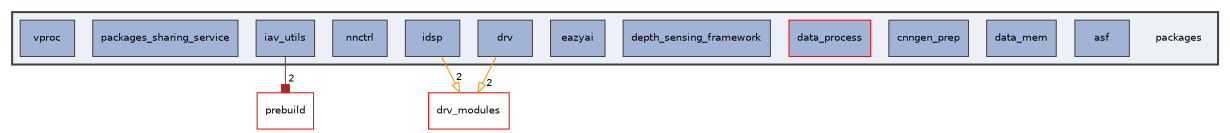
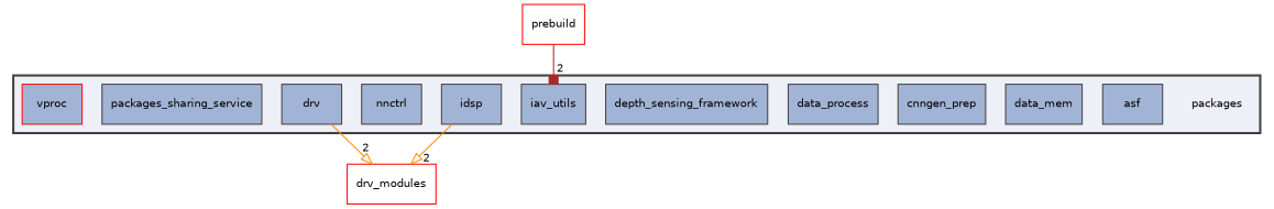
  digraph {
    compound=true
    node [fontname=Helvetica fontsize=10 shape=box color=grey25 fillcolor="#a2b4d6" style="filled,"]
    edge [arrowhead=onormal color=darkorange fontname=Helvetica fontsize=10 headlabel=2 labeldistance=1.5 labelfontname=Helvetica labelfontsize=10]
    n1 [label=packages shape=plaintext color="" fillcolor="" style=""]
    n2 [label=asf]
    n3 [label=data_mem]
    n4 [label=cnngen_prep]
-   n5 [color=red label=data_process]
+   n5 [label=data_process]
    n6 [label=depth_sensing_framework]
-   n7 [label=eazyai]
    n8 [label=iav_utils]
    n9 [label=idsp]
    n10 [label=nnctrl]
    n11 [label=drv]
    n12 [label=packages_sharing_service]
-   n13 [label=vproc]
+   n13 [color=red label=vproc]
    n14 [color=red fillcolor="#edf0f7" label=prebuild style=""]
    n15 [color=red fillcolor="#edf0f7" label=drv_modules style=""]
    subgraph cluster_1 {
      bgcolor="#edf0f7"
      fontname=Helvetica
      fontsize=10
      pencolor=grey25
      style="filled,bold,"
      n1
      n2
      n3
      n4
      n5
      n6
-     n7
      n8
      n9
      n10
      n11
      n12
      n13
    }
-   n8 -> n14 [arrowhead=box color=brown]
+   n14 -> n8 [arrowhead=box color=brown]
    n9 -> n15
    n11 -> n15
  }
